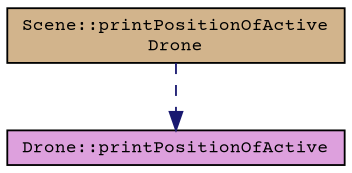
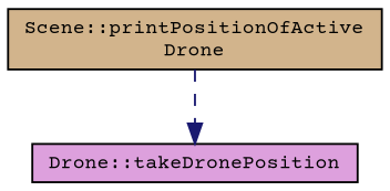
  digraph {
    rankdir=TB
    fontname="Courier Prime"
    node [color=black fontname="Courier Prime" fontsize=10 shape=record style=filled]
    n1 [fillcolor=tan fontcolor=black height=0.2 label="Scene::printPositionOfActive\lDrone" width=0.4]
-   n2 [fillcolor=plum height=0.2 label="Drone::printPositionOfActive" width=0.4]
+   n2 [fillcolor=plum height=0.2 label="Drone::takeDronePosition" width=0.4]
    n1 -> n2 [color=midnightblue fontname="Courier Prime" fontsize=10 labelfontname=FreeSans labelfontsize=10 style=dashed]
  }
